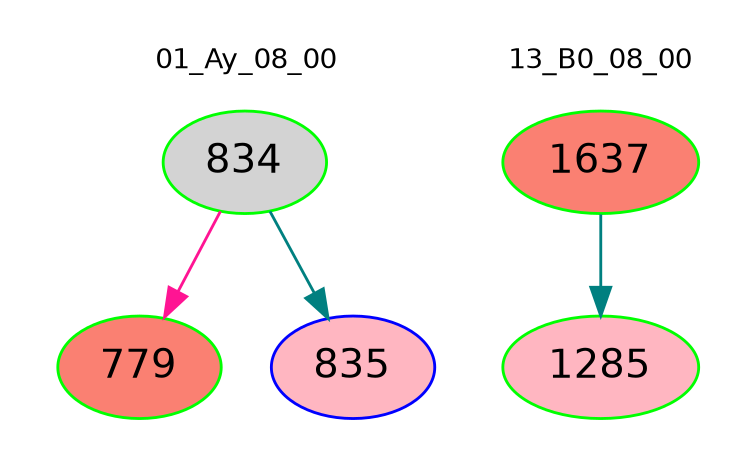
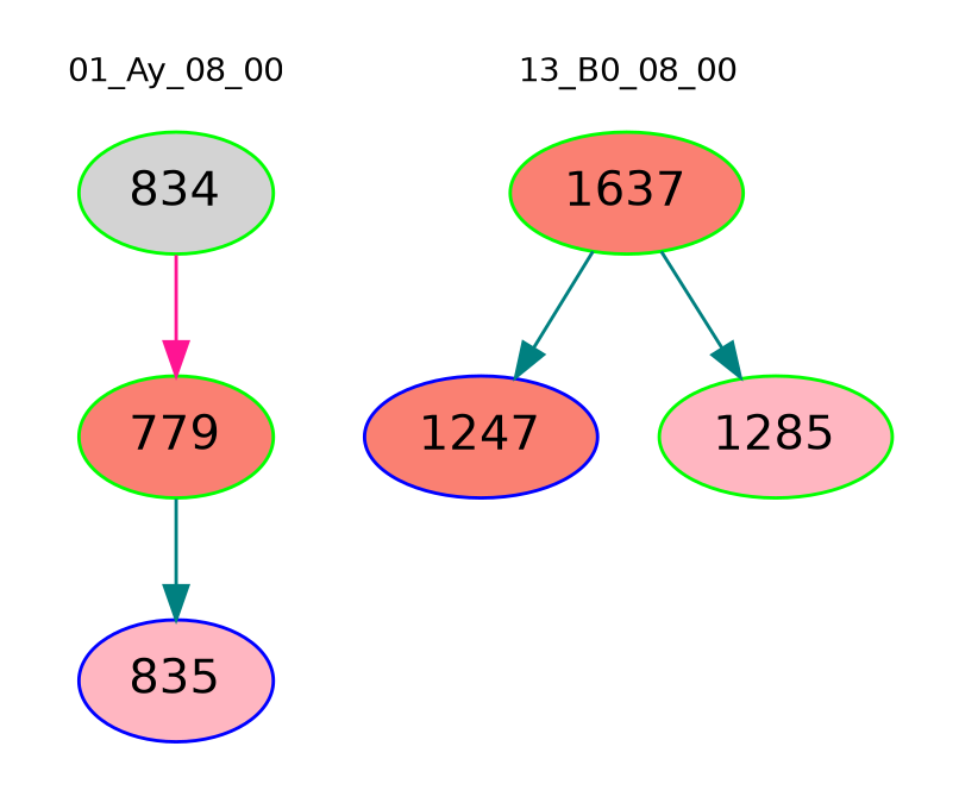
  digraph {
    fontname="DejaVu Sans"
    node [color=green fillcolor=salmon fontname="DejaVu Sans" style=filled]
    edge [color=teal fontname="DejaVu Sans"]
    n1 [label=779]
    n2 [color=blue fillcolor=lightpink label=835]
    n3 [fillcolor=lightgrey label=834]
    n4 [label=1637]
+   n5 [color=blue label=1247]
    n6 [fillcolor=lightpink label=1285]
    subgraph cluster_1 {
      color=white
      fontsize=10
      label="01_Ay_08_00"
      n1
      n2
      n3
    }
    subgraph cluster_2 {
      color=white
      fontsize=10
      label="13_B0_08_00"
      n4
+     n5
      n6
    }
-   n3 -> n2
+   n1 -> n2
    n3 -> n1 [color=deeppink]
+   n4 -> n5
    n4 -> n6
  }
